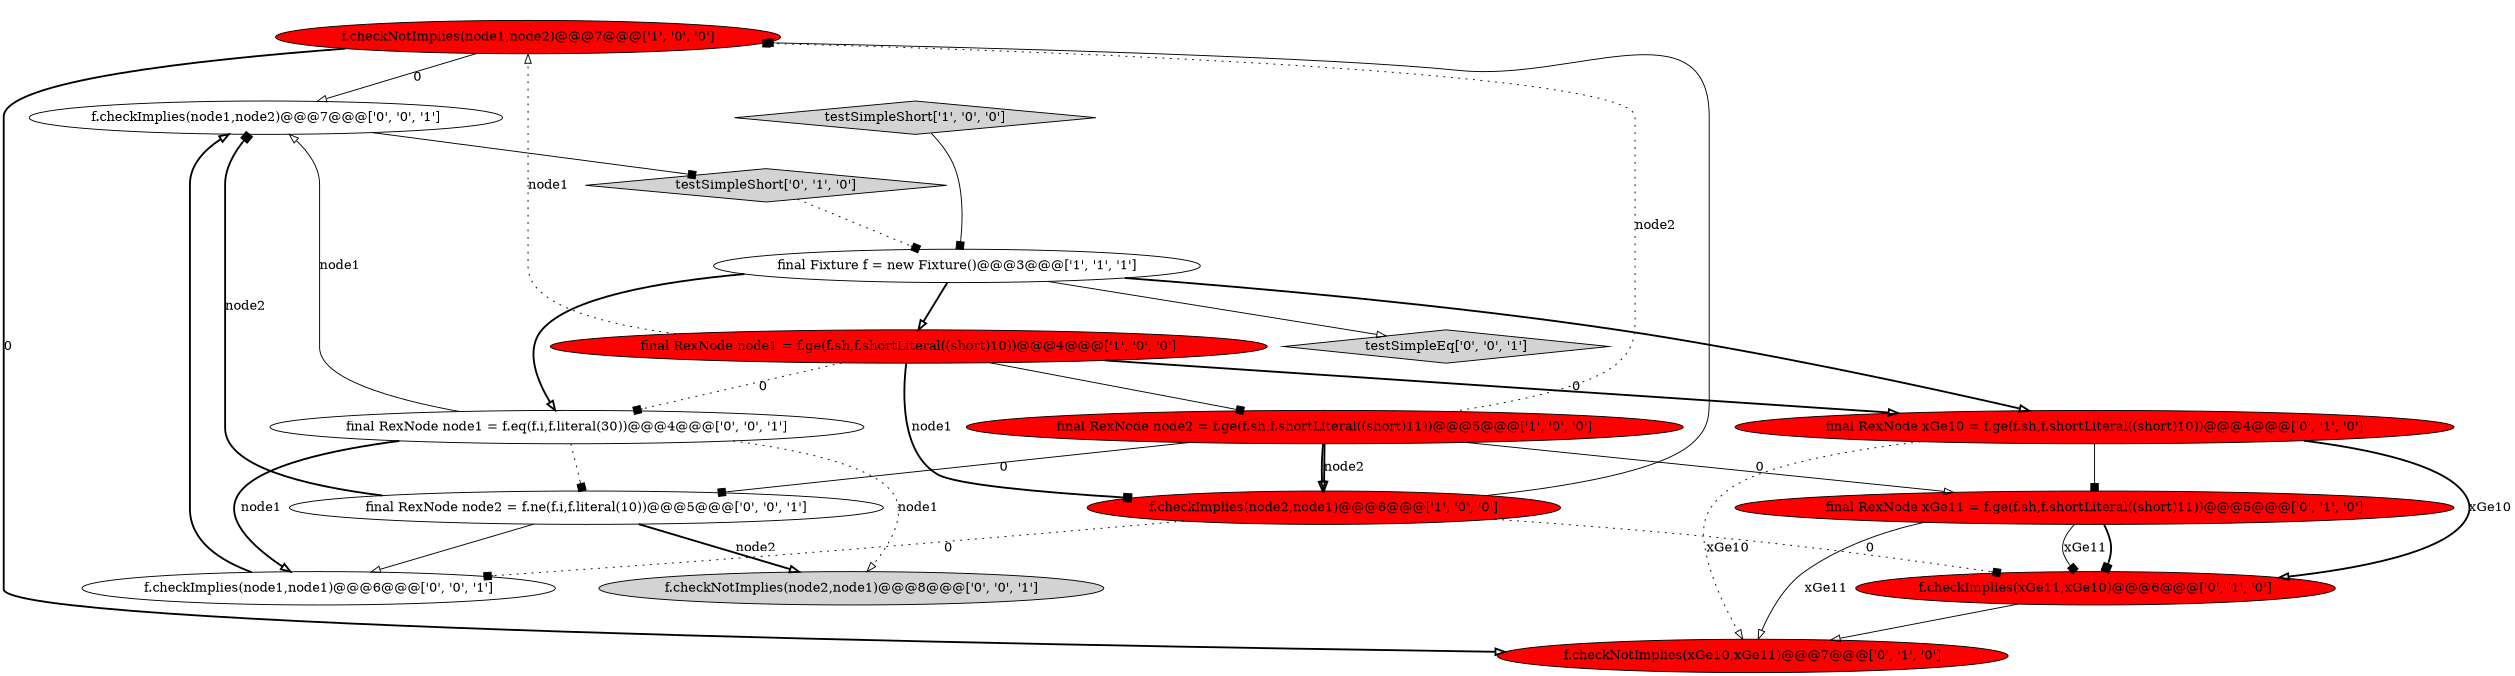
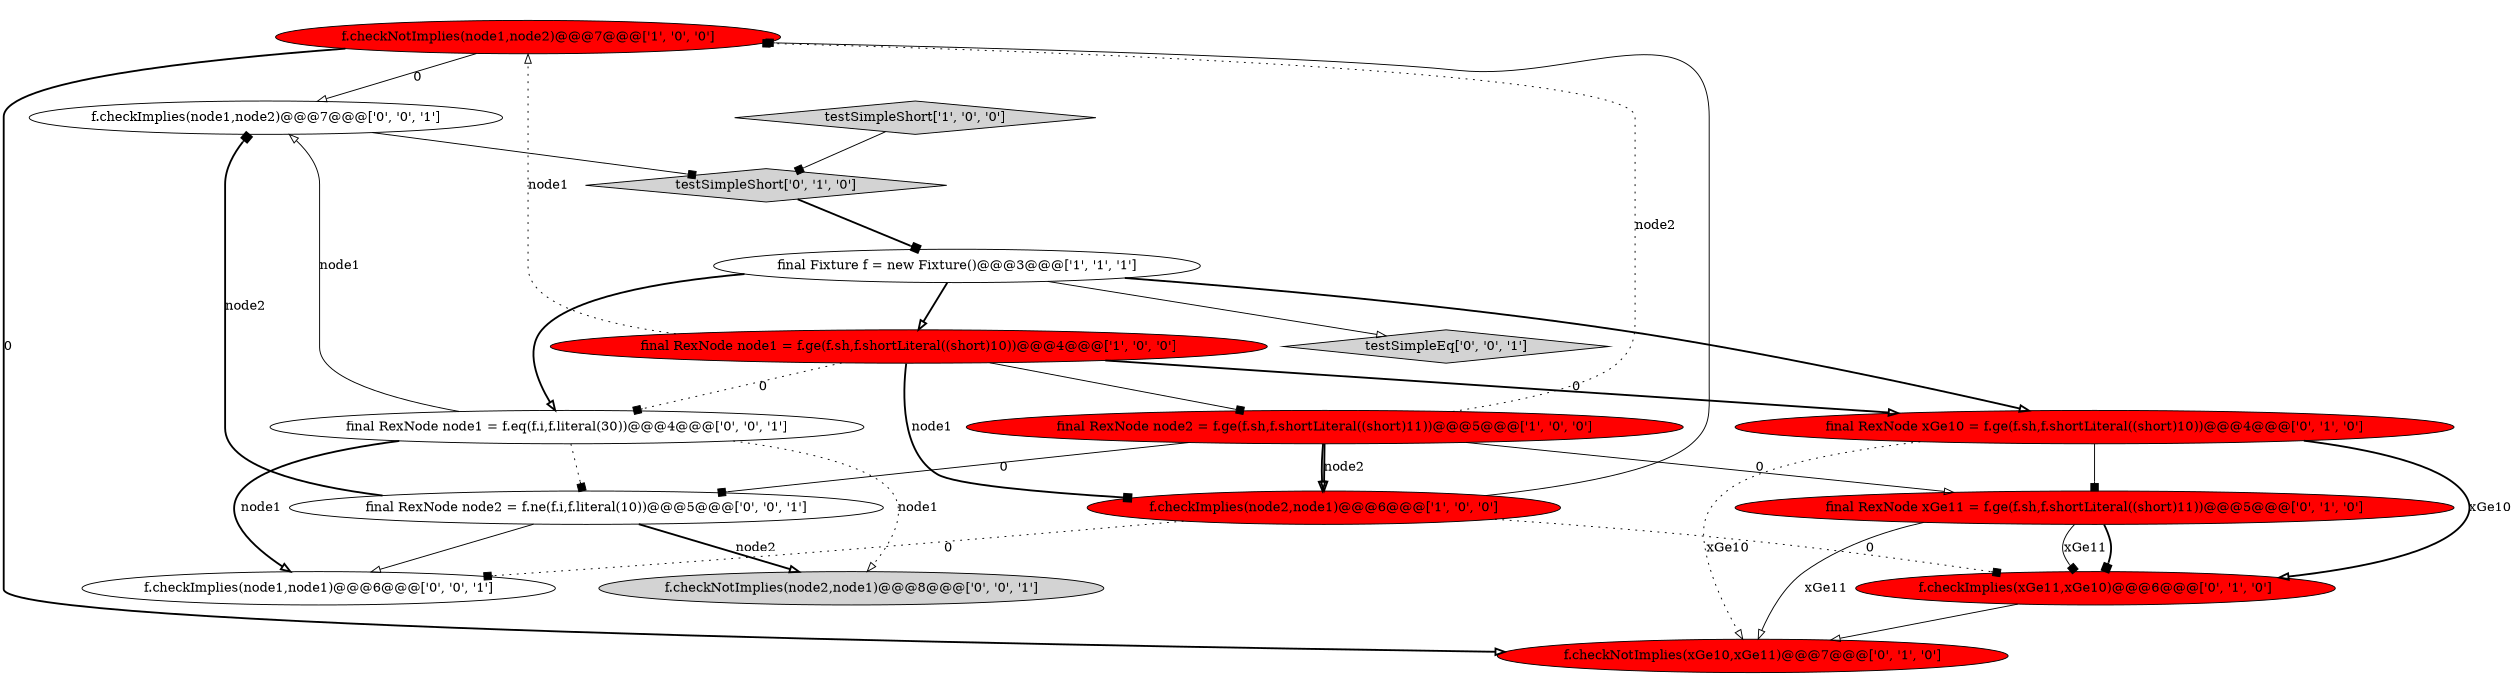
  digraph {
    fontname="DejaVu Serif"
    node [fillcolor=red fontname="DejaVu Serif" shape=ellipse style=filled]
    edge [arrowhead=onormal fontname="DejaVu Serif" style=bold]
    n1 [label="f.checkNotImplies(xGe10,xGe11)@@@7@@@['0', '1', '0']"]
    n2 [label="f.checkNotImplies(node1,node2)@@@7@@@['1', '0', '0']"]
    n3 [fillcolor=white label="f.checkImplies(node1,node2)@@@7@@@['0', '0', '1']"]
    n4 [fillcolor=lightgray label="testSimpleShort['0', '1', '0']" shape=diamond]
    n5 [fillcolor=lightgray label="testSimpleEq['0', '0', '1']" shape=diamond]
    n6 [fillcolor=white label="final Fixture f = new Fixture()@@@3@@@['1', '1', '1']"]
    n7 [fillcolor=white label="final RexNode node1 = f.eq(f.i,f.literal(30))@@@4@@@['0', '0', '1']"]
    n8 [label="final RexNode node1 = f.ge(f.sh,f.shortLiteral((short)10))@@@4@@@['1', '0', '0']"]
    n9 [label="final RexNode xGe10 = f.ge(f.sh,f.shortLiteral((short)10))@@@4@@@['0', '1', '0']"]
    n10 [fillcolor=lightgray label="f.checkNotImplies(node2,node1)@@@8@@@['0', '0', '1']"]
    n11 [fillcolor=white label="final RexNode node2 = f.ne(f.i,f.literal(10))@@@5@@@['0', '0', '1']"]
    n12 [fillcolor=white label="f.checkImplies(node1,node1)@@@6@@@['0', '0', '1']"]
    n13 [fillcolor=lightgray label="testSimpleShort['1', '0', '0']" shape=diamond]
    n14 [label="final RexNode node2 = f.ge(f.sh,f.shortLiteral((short)11))@@@5@@@['1', '0', '0']"]
    n15 [label="f.checkImplies(node2,node1)@@@6@@@['1', '0', '0']"]
    n16 [label="final RexNode xGe11 = f.ge(f.sh,f.shortLiteral((short)11))@@@5@@@['0', '1', '0']"]
    n17 [label="f.checkImplies(xGe11,xGe10)@@@6@@@['0', '1', '0']"]
    n2 -> n1 [label=0]
    n2 -> n3 [label=0 style=solid]
    n3 -> n4 [arrowhead=box style=solid]
-   n4 -> n6 [arrowhead=box style=dotted]
+   n4 -> n6 [arrowhead=box]
    n6 -> n5 [style=solid]
    n6 -> n7
    n6 -> n8
    n6 -> n9
    n7 -> n3 [label=node1 style=solid]
    n7 -> n10 [label=node1 style=dotted]
    n7 -> n11 [arrowhead=box style=dotted]
    n7 -> n12 [label=node1]
    n8 -> n2 [label=node1 style=dotted]
    n8 -> n7 [arrowhead=box label=0 style=dotted]
    n8 -> n9 [label=0]
    n8 -> n14 [arrowhead=box style=solid]
    n8 -> n15 [arrowhead=box label=node1]
    n9 -> n1 [label=xGe10 style=dotted]
    n9 -> n16 [arrowhead=box style=solid]
    n9 -> n17 [label=xGe10]
    n11 -> n3 [arrowhead=box label=node2]
    n11 -> n10 [label=node2]
    n11 -> n12 [style=solid]
-   n12 -> n3
-   n13 -> n6 [arrowhead=box style=solid]
+   n13 -> n4 [arrowhead=box style=solid]
    n14 -> n2 [arrowhead=box label=node2 style=dotted]
    n14 -> n11 [arrowhead=box label=0 style=solid]
    n14 -> n15 [label=node2]
    n14 -> n15
    n14 -> n16 [label=0 style=solid]
    n15 -> n2 [arrowhead=box style=solid]
    n15 -> n12 [arrowhead=box label=0 style=dotted]
    n15 -> n17 [arrowhead=box label=0 style=dotted]
    n16 -> n1 [label=xGe11 style=solid]
    n16 -> n17 [arrowhead=box]
    n16 -> n17 [arrowhead=box label=xGe11 style=solid]
    n17 -> n1 [style=solid]
  }
